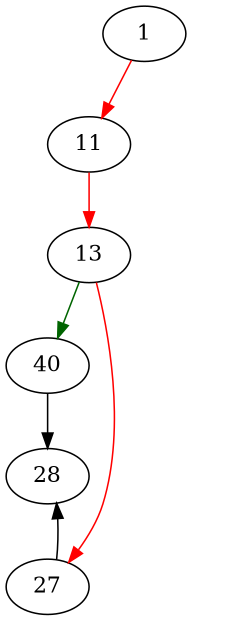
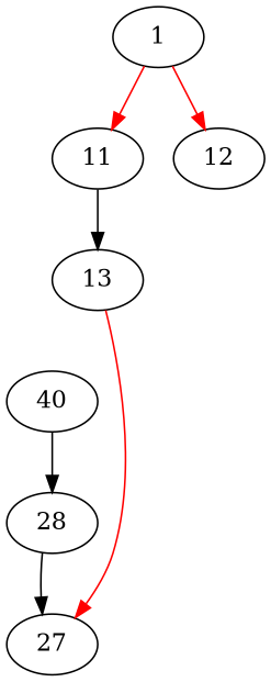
  strict digraph {
    1 [entry=true]
    11
+   12
    13
    n5 [label=40]
    27
    28
    1 -> 11 [color=red cond=true]
-   11 -> 13 [color=red]
-   13 -> n5 [color=darkgreen cond=true]
+   1 -> 12 [color=red cond=false]
+   11 -> 13
    13 -> 27 [color=red cond=false]
    n5 -> 28
-   27 -> 28
+   28 -> 27
  }
